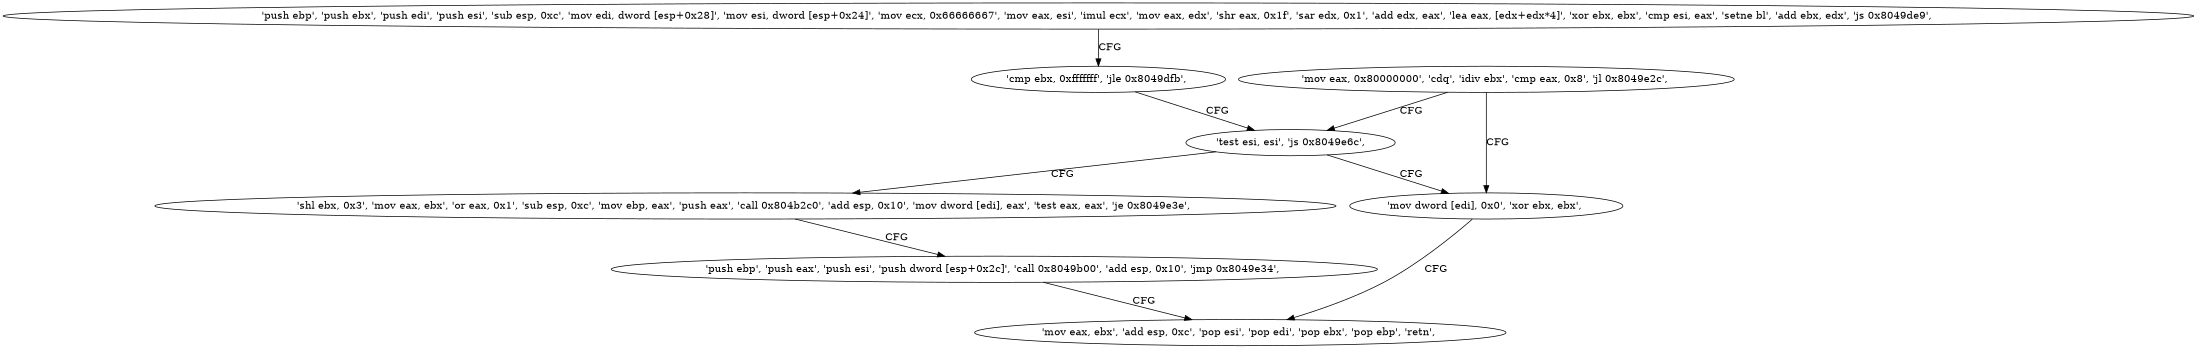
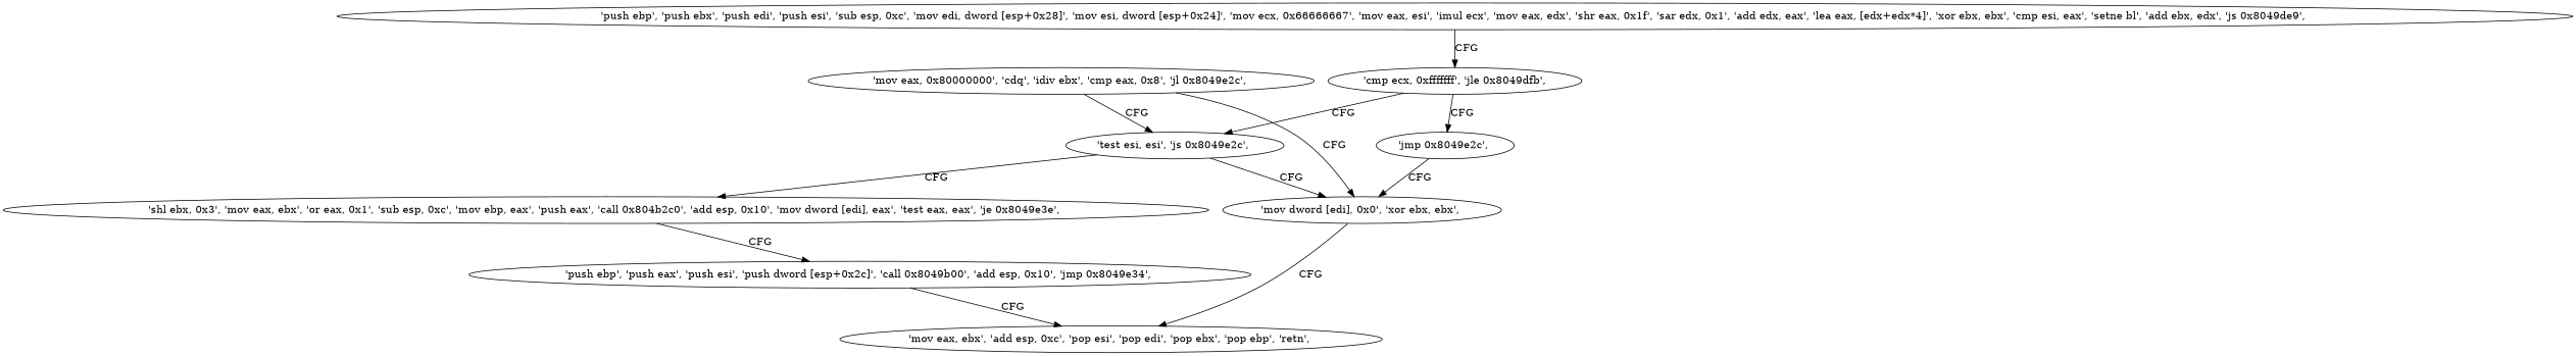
  digraph {
    n1 [label="'push ebp', 'push ebx', 'push edi', 'push esi', 'sub esp, 0xc', 'mov edi, dword [esp+0x28]', 'mov esi, dword [esp+0x24]', 'mov ecx, 0x66666667', 'mov eax, esi', 'imul ecx', 'mov eax, edx', 'shr eax, 0x1f', 'sar edx, 0x1', 'add edx, eax', 'lea eax, [edx+edx*4]', 'xor ebx, ebx', 'cmp esi, eax', 'setne bl', 'add ebx, edx', 'js 0x8049de9', "]
-   n2 [label="'cmp ebx, 0xfffffff', 'jle 0x8049dfb', "]
-   n3 [label="'test esi, esi', 'js 0x8049e6c',"]
+   n2 [label="'cmp ecx, 0xfffffff', 'jle 0x8049dfb',"]
+   n3 [label="'test esi, esi', 'js 0x8049e2c', "]
+   n4 [label="'jmp 0x8049e2c', "]
    n5 [label="'mov dword [edi], 0x0', 'xor ebx, ebx', "]
    n6 [label="'shl ebx, 0x3', 'mov eax, ebx', 'or eax, 0x1', 'sub esp, 0xc', 'mov ebp, eax', 'push eax', 'call 0x804b2c0', 'add esp, 0x10', 'mov dword [edi], eax', 'test eax, eax', 'je 0x8049e3e', "]
    n7 [label="'mov eax, 0x80000000', 'cdq', 'idiv ebx', 'cmp eax, 0x8', 'jl 0x8049e2c', "]
    n8 [label="'mov eax, ebx', 'add esp, 0xc', 'pop esi', 'pop edi', 'pop ebx', 'pop ebp', 'retn', "]
    n9 [label="'push ebp', 'push eax', 'push esi', 'push dword [esp+0x2c]', 'call 0x8049b00', 'add esp, 0x10', 'jmp 0x8049e34', "]
    n1 -> n2 [label=CFG]
    n2 -> n3 [label=CFG]
+   n2 -> n4 [label=CFG]
    n3 -> n5 [label=CFG]
    n3 -> n6 [label=CFG]
+   n4 -> n5 [label=CFG]
    n5 -> n8 [label=CFG]
    n6 -> n9 [label=CFG]
    n7 -> n3 [label=CFG]
    n7 -> n5 [label=CFG]
    n9 -> n8 [label=CFG]
  }
